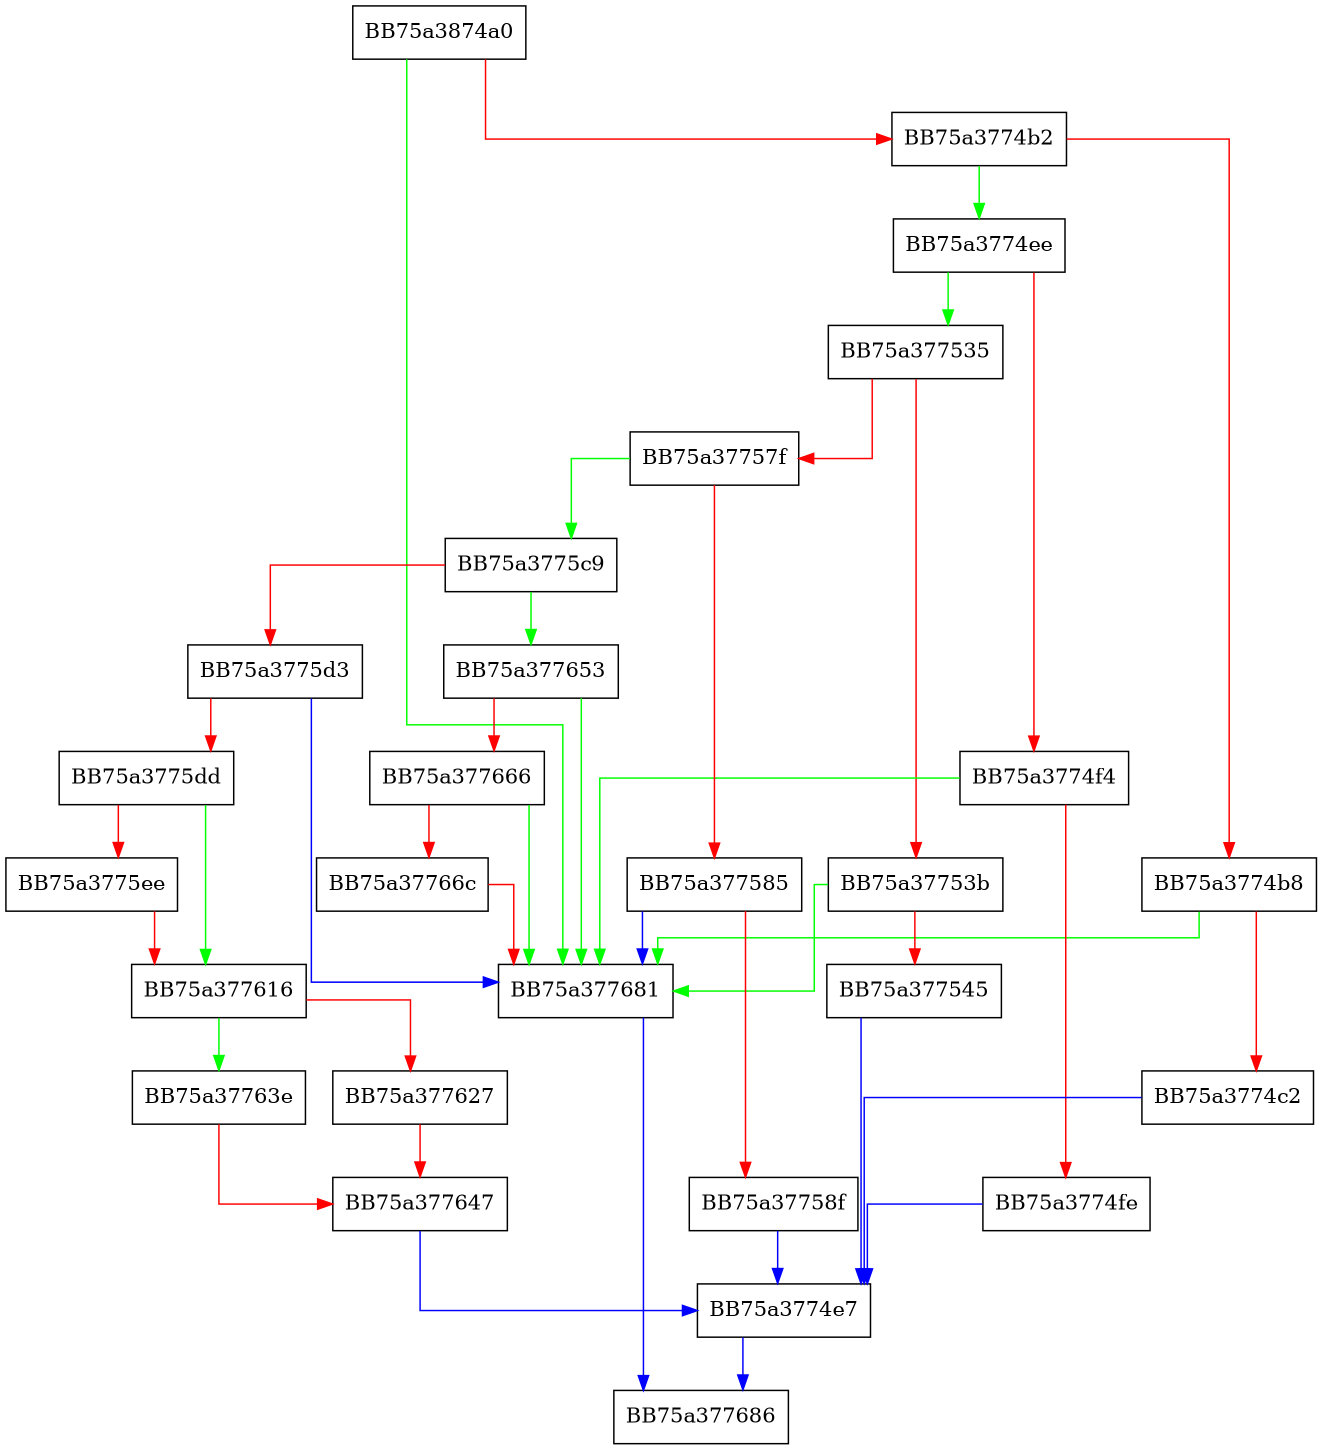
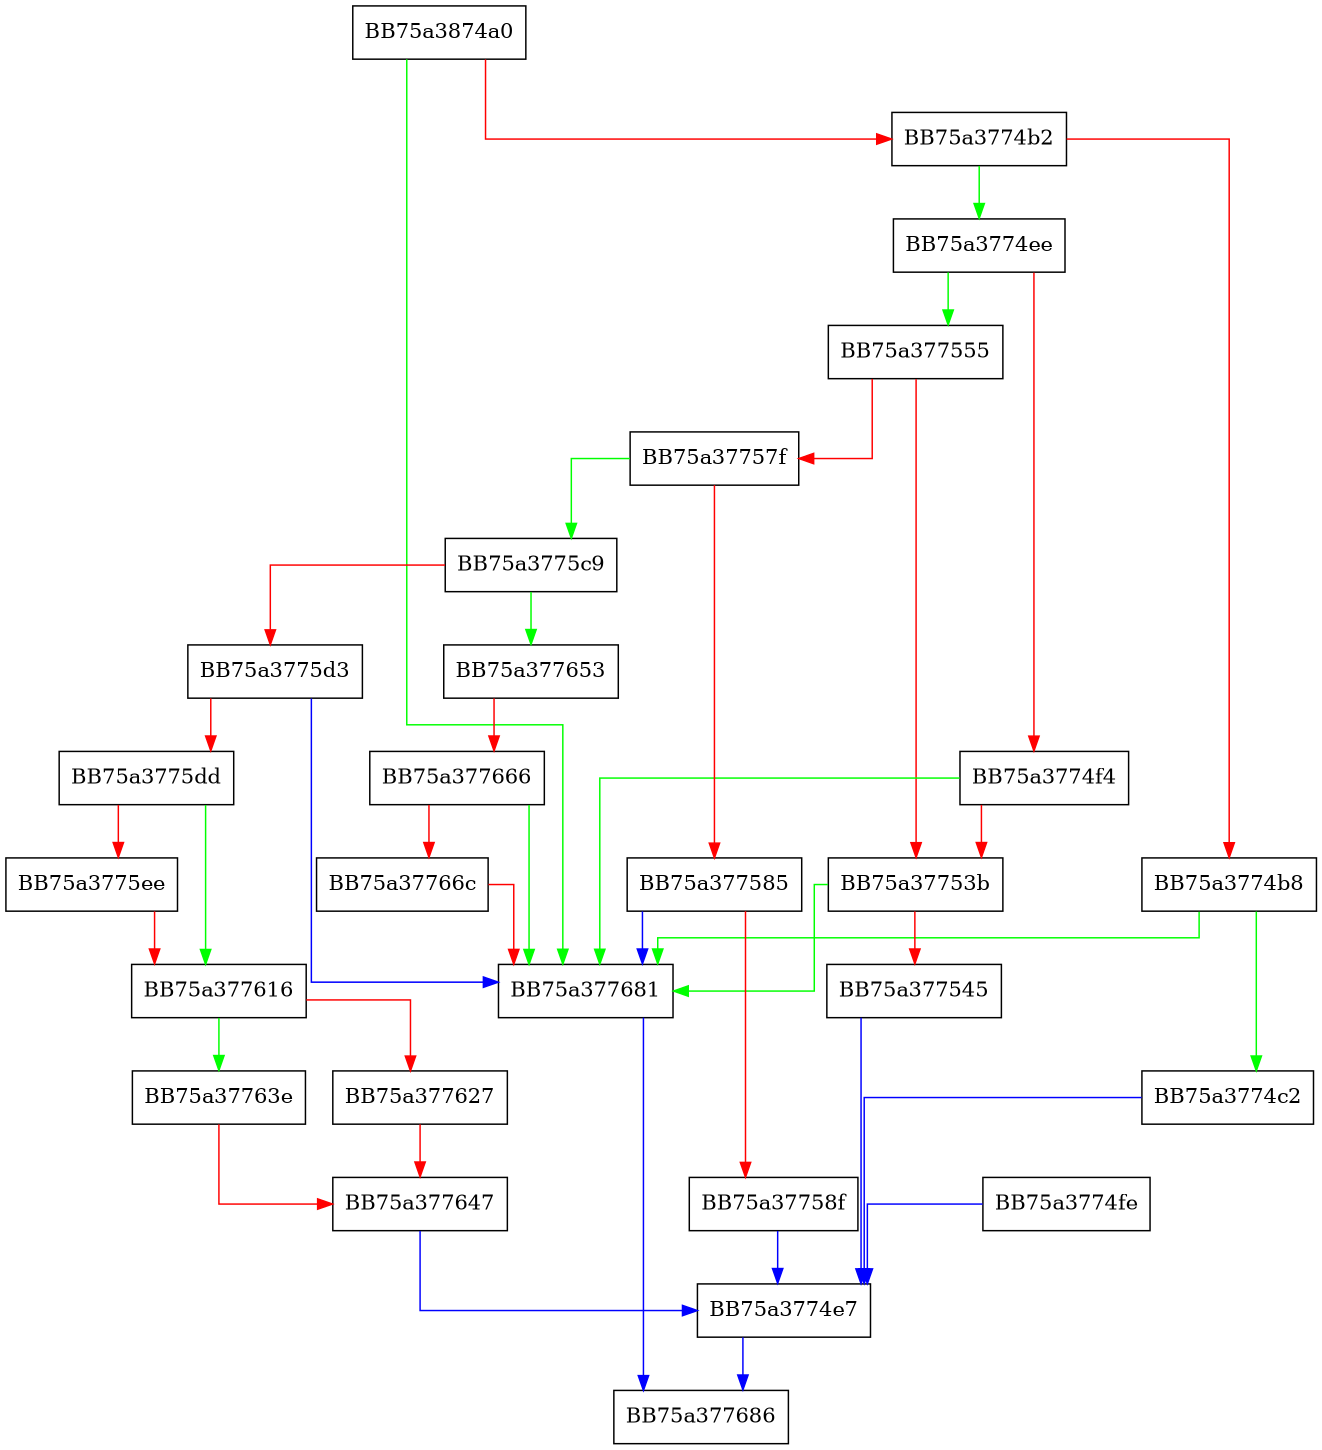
  digraph {
    splines=ortho
    node [shape=box]
    edge [color=red]
    n1 [label=BB75a3874a0]
    BB75a377681
    BB75a3774b2
    BB75a377686
    BB75a3774ee
    BB75a3774b8
-   BB75a377535
+   BB75a377535 [label=BB75a377555]
    BB75a3774f4
    BB75a3774c2
    BB75a37757f
    BB75a37753b
    BB75a3774fe
    BB75a3774e7
    BB75a3775c9
    BB75a377585
    BB75a377545
    BB75a377653
    BB75a3775d3
    BB75a37758f
    BB75a377666
    BB75a3775dd
    BB75a37766c
    BB75a377616
    BB75a3775ee
    BB75a37763e
    BB75a377627
    BB75a377647
    n1 -> BB75a377681 [color=green]
    n1 -> BB75a3774b2
    BB75a377681 -> BB75a377686 [color=blue]
    BB75a3774b2 -> BB75a3774ee [color=green]
    BB75a3774b2 -> BB75a3774b8
    BB75a3774ee -> BB75a377535 [color=green]
    BB75a3774ee -> BB75a3774f4
    BB75a3774b8 -> BB75a377681 [color=green]
-   BB75a3774b8 -> BB75a3774c2
+   BB75a3774b8 -> BB75a3774c2 [color=green]
    BB75a377535 -> BB75a37757f
    BB75a377535 -> BB75a37753b
    BB75a3774f4 -> BB75a377681 [color=green]
-   BB75a3774f4 -> BB75a3774fe
+   BB75a3774f4 -> BB75a37753b
    BB75a3774c2 -> BB75a3774e7 [color=blue]
    BB75a37757f -> BB75a3775c9 [color=green]
    BB75a37757f -> BB75a377585
    BB75a37753b -> BB75a377681 [color=green]
    BB75a37753b -> BB75a377545
    BB75a3774fe -> BB75a3774e7 [color=blue]
    BB75a3774e7 -> BB75a377686 [color=blue]
    BB75a3775c9 -> BB75a377653 [color=green]
    BB75a3775c9 -> BB75a3775d3
    BB75a377585 -> BB75a377681 [color=blue]
    BB75a377585 -> BB75a37758f
    BB75a377545 -> BB75a3774e7 [color=blue]
-   BB75a377653 -> BB75a377681 [color=green]
    BB75a377653 -> BB75a377666
    BB75a3775d3 -> BB75a377681 [color=blue]
    BB75a3775d3 -> BB75a3775dd
    BB75a37758f -> BB75a3774e7 [color=blue]
    BB75a377666 -> BB75a377681 [color=green]
    BB75a377666 -> BB75a37766c
    BB75a3775dd -> BB75a377616 [color=green]
    BB75a3775dd -> BB75a3775ee
    BB75a37766c -> BB75a377681
    BB75a377616 -> BB75a37763e [color=green]
    BB75a377616 -> BB75a377627
    BB75a3775ee -> BB75a377616
    BB75a37763e -> BB75a377647
    BB75a377627 -> BB75a377647
    BB75a377647 -> BB75a3774e7 [color=blue]
  }
